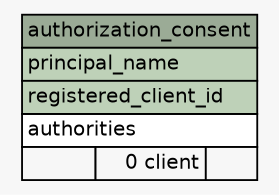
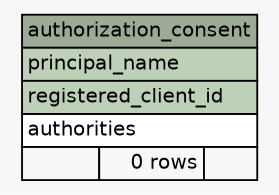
  digraph {
    bgcolor="#f7f7f7"
    fontname=Helvetica
    fontsize=11
    nodesep=0.18
    rankdir=RL
    ranksep=0.46
-   n1 [fontname=Helvetica fontsize=11 label=<     <TABLE BORDER="0" CELLBORDER="1" CELLSPACING="0" BGCOLOR="#ffffff">       <TR><TD COLSPAN="3" BGCOLOR="#9bab96" ALIGN="CENTER">authorization_consent</TD></TR>       <TR><TD PORT="principal_name" COLSPAN="3" BGCOLOR="#bed1b8" ALIGN="LEFT">principal_name</TD></TR>       <TR><TD PORT="registered_client_id" COLSPAN="3" BGCOLOR="#bed1b8" ALIGN="LEFT">registered_client_id</TD></TR>       <TR><TD PORT="authorities" COLSPAN="3" ALIGN="LEFT">authorities</TD></TR>       <TR><TD ALIGN="LEFT" BGCOLOR="#f7f7f7">  </TD><TD ALIGN="RIGHT" BGCOLOR="#f7f7f7">0 client</TD><TD ALIGN="RIGHT" BGCOLOR="#f7f7f7">  </TD></TR>     </TABLE>> shape=plaintext]
+   n1 [fontname=Helvetica fontsize=11 label=<     <TABLE BORDER="0" CELLBORDER="1" CELLSPACING="0" BGCOLOR="#ffffff">       <TR><TD COLSPAN="3" BGCOLOR="#9bab96" ALIGN="CENTER">authorization_consent</TD></TR>       <TR><TD PORT="principal_name" COLSPAN="3" BGCOLOR="#bed1b8" ALIGN="LEFT">principal_name</TD></TR>       <TR><TD PORT="registered_client_id" COLSPAN="3" BGCOLOR="#bed1b8" ALIGN="LEFT">registered_client_id</TD></TR>       <TR><TD PORT="authorities" COLSPAN="3" ALIGN="LEFT">authorities</TD></TR>       <TR><TD ALIGN="LEFT" BGCOLOR="#f7f7f7">  </TD><TD ALIGN="RIGHT" BGCOLOR="#f7f7f7">0 rows</TD><TD ALIGN="RIGHT" BGCOLOR="#f7f7f7">  </TD></TR>     </TABLE>> shape=plaintext]
  }
